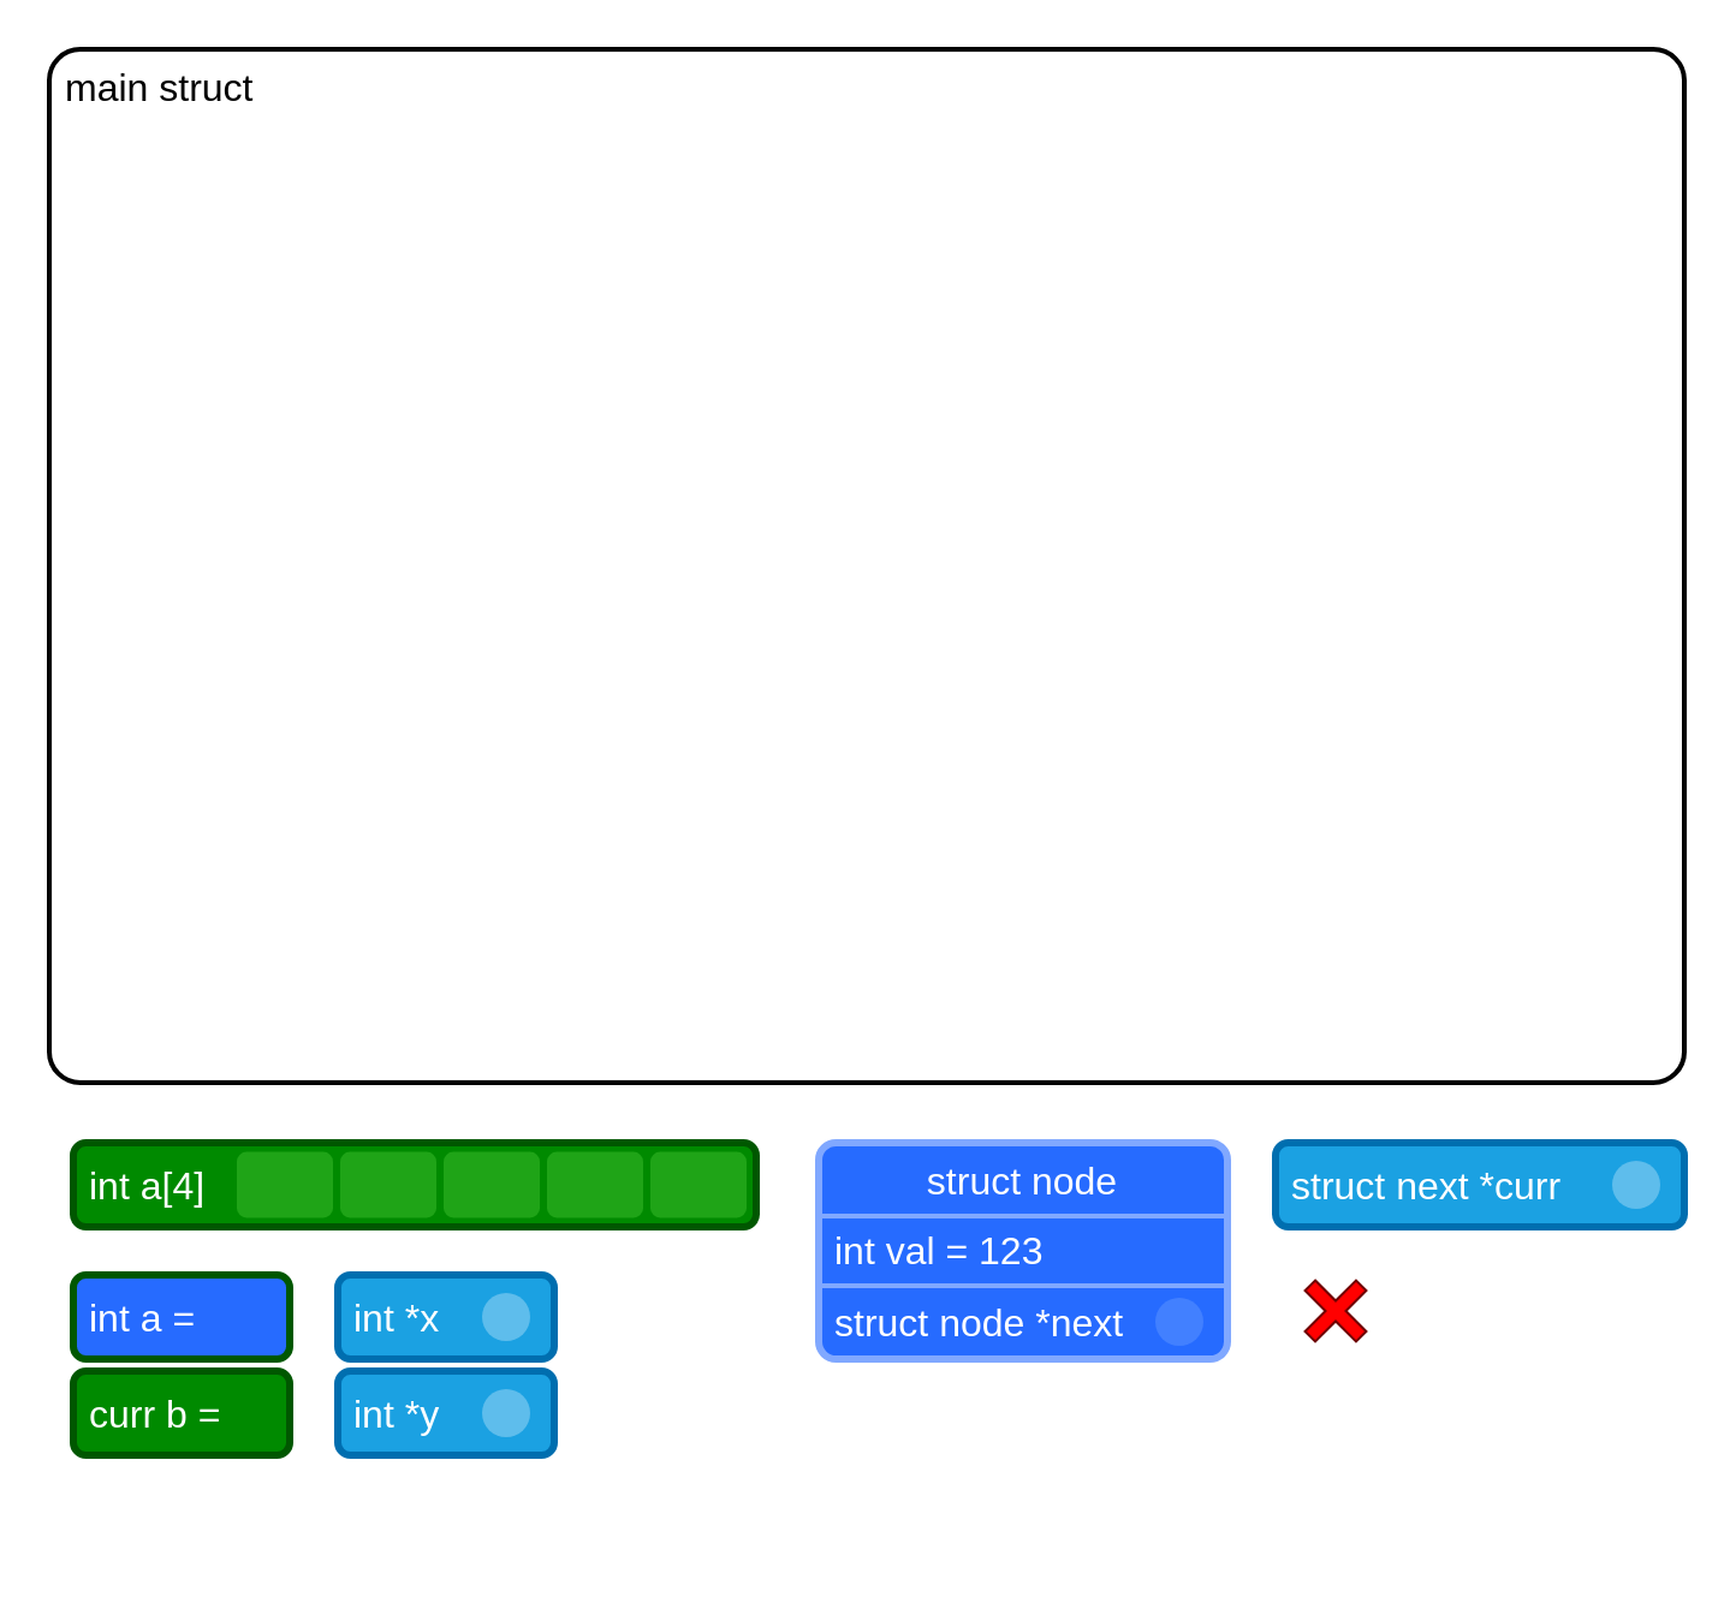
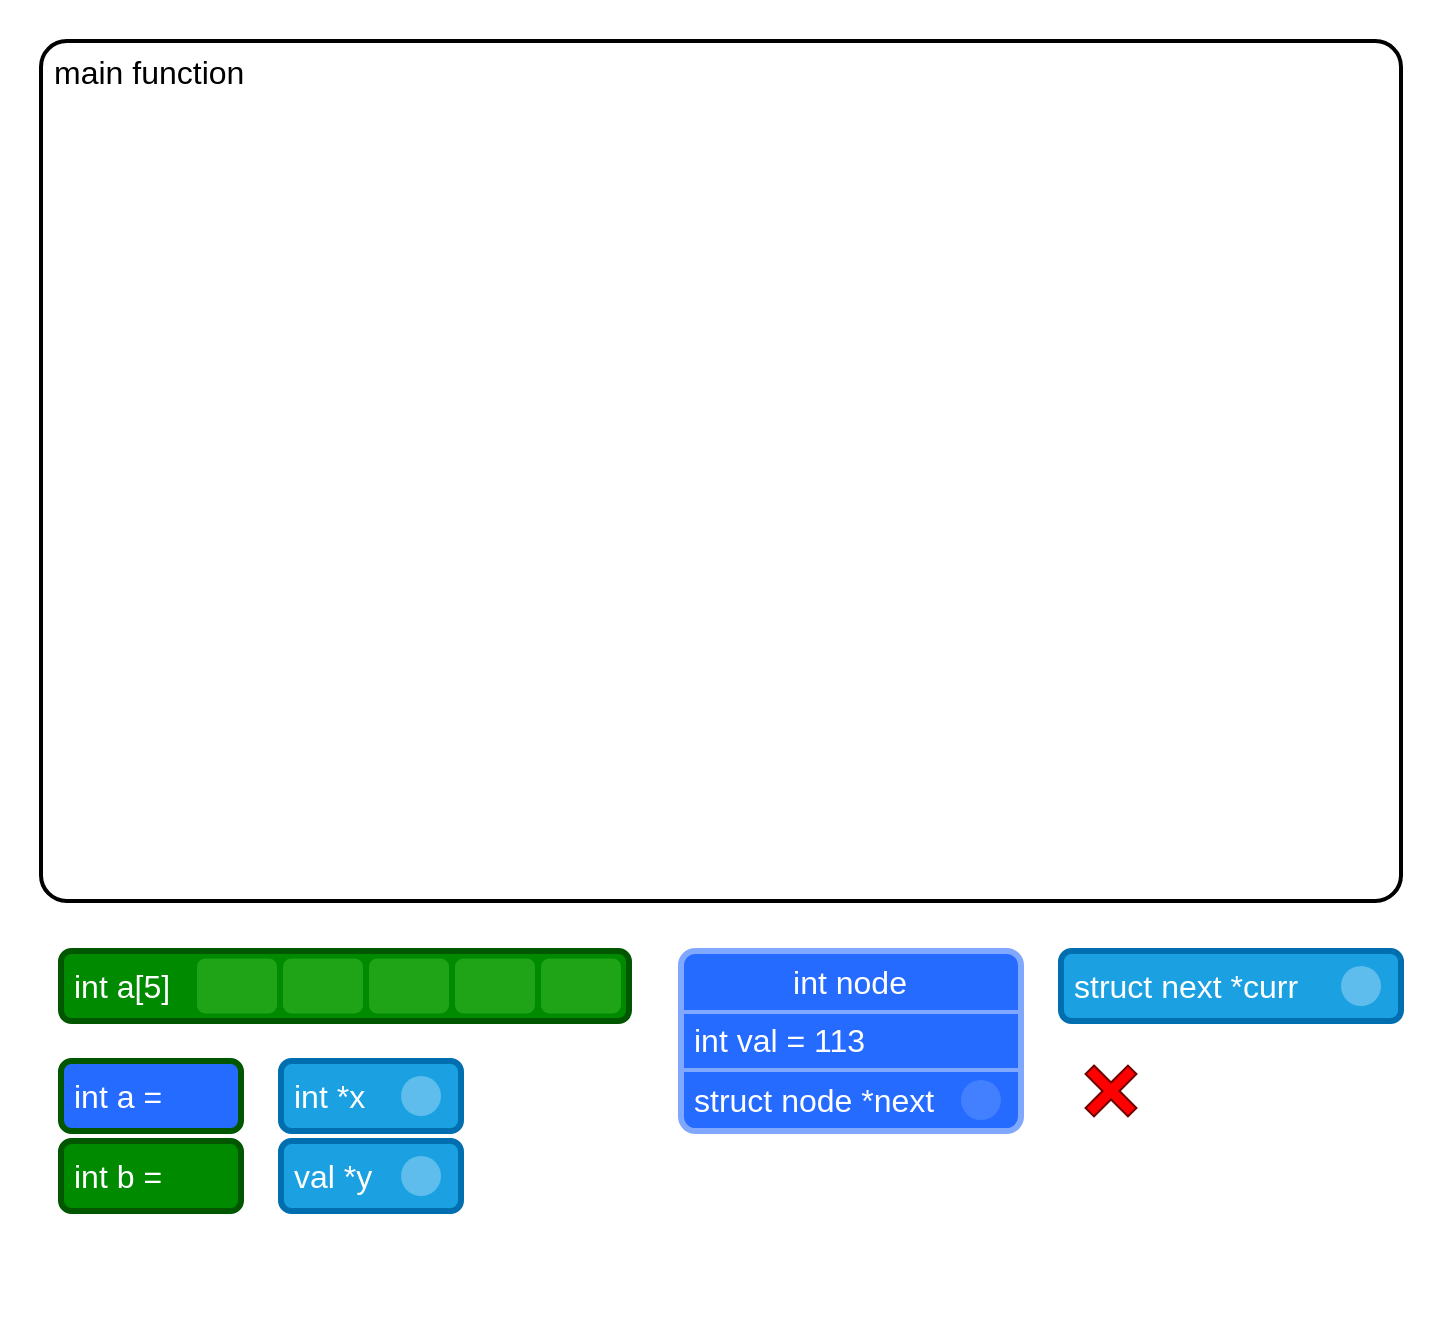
  <mxCell id="0" />
  <mxCell id="1" parent="0" />
- <mxCell id="2" value="main struct" style="rounded=1;whiteSpace=wrap;html=1;verticalAlign=top;align=left;spacingLeft=5;strokeWidth=2;fontSize=16;arcSize=3;" parent="1" vertex="1"><mxGeometry x="20" y="20" width="680" height="430" as="geometry" /></mxCell>
+ <mxCell id="2" value="main function" style="rounded=1;whiteSpace=wrap;html=1;verticalAlign=top;align=left;spacingLeft=5;strokeWidth=2;fontSize=16;arcSize=3;" parent="1" vertex="1"><mxGeometry x="20" y="20" width="680" height="430" as="geometry" /></mxCell>
  <mxCell id="3" value="" style="group" parent="1" vertex="1" connectable="0"><mxGeometry x="140" y="530" width="90" height="35" as="geometry" /></mxCell>
  <mxCell id="4" value="int *x" style="rounded=1;whiteSpace=wrap;html=1;strokeWidth=3;fillColor=#1ba1e2;fontColor=#ffffff;strokeColor=#006EAF;fontSize=16;align=left;spacingLeft=5;" parent="3" vertex="1"><mxGeometry width="90" height="35" as="geometry" /></mxCell>
  <mxCell id="5" value="" style="ellipse;whiteSpace=wrap;html=1;aspect=fixed;strokeColor=none;fillColor=#5ebdec;" parent="3" vertex="1"><mxGeometry x="60" y="7.5" width="20" height="20" as="geometry" /></mxCell>
  <mxCell id="6" value="" style="group" parent="1" vertex="1" connectable="0"><mxGeometry x="30" y="530" width="90" height="35" as="geometry" /></mxCell>
  <mxCell id="7" value="int a =" style="rounded=1;whiteSpace=wrap;html=1;strokeWidth=3;fillColor=#266bff;fontColor=#ffffff;strokeColor=#005700;fontSize=16;align=left;spacingLeft=5;" parent="6" vertex="1"><mxGeometry width="90" height="35" as="geometry" /></mxCell>
  <mxCell id="8" value="" style="group;fontColor=#ffffff;" parent="1" vertex="1" connectable="0"><mxGeometry x="340" y="475" width="170" height="95" as="geometry" /></mxCell>
- <mxCell id="9" value="struct node" style="rounded=1;whiteSpace=wrap;html=1;strokeWidth=3;fillColor=#266bff;fontColor=#FFFFFF;strokeColor=#80a8ff;fontSize=16;arcSize=8;verticalAlign=top;" parent="8" vertex="1"><mxGeometry width="170" height="90" as="geometry" /></mxCell>
+ <mxCell id="9" value="int node" style="rounded=1;whiteSpace=wrap;html=1;strokeWidth=3;fillColor=#266bff;fontColor=#FFFFFF;strokeColor=#80a8ff;fontSize=16;arcSize=8;verticalAlign=top;" parent="8" vertex="1"><mxGeometry width="170" height="90" as="geometry" /></mxCell>
  <mxCell id="10" value="" style="group;fontColor=#ffffff;" parent="8" vertex="1" connectable="0"><mxGeometry y="30.5" width="170" height="29" as="geometry" /></mxCell>
- <mxCell id="11" value="int val = 123" style="rounded=0;whiteSpace=wrap;html=1;fontFamily=Helvetica;fontSize=16;fontColor=#ffffff;fillColor=none;strokeWidth=2;strokeColor=#80a8ff;align=left;spacingLeft=5;" parent="10" vertex="1"><mxGeometry width="170" height="29" as="geometry" /></mxCell>
+ <mxCell id="11" value="int val = 113" style="rounded=0;whiteSpace=wrap;html=1;fontFamily=Helvetica;fontSize=16;fontColor=#ffffff;fillColor=none;strokeWidth=2;strokeColor=#80a8ff;align=left;spacingLeft=5;" parent="10" vertex="1"><mxGeometry width="170" height="29" as="geometry" /></mxCell>
  <mxCell id="12" value="&lt;font style=&quot;font-size: 16px;&quot;&gt;struct node *next&lt;br&gt;&lt;/font&gt;" style="text;html=1;strokeColor=none;fillColor=none;align=left;verticalAlign=middle;whiteSpace=wrap;rounded=0;fontSize=11;fontFamily=Helvetica;fontColor=#FFFFFF;spacingLeft=5;" parent="8" vertex="1"><mxGeometry y="59.5" width="160" height="30" as="geometry" /></mxCell>
  <mxCell id="13" value="" style="ellipse;whiteSpace=wrap;html=1;aspect=fixed;fontFamily=Helvetica;fontSize=11;fontColor=default;strokeColor=none;fillColor=#4280ff;" parent="8" vertex="1"><mxGeometry x="140" y="64.5" width="20" height="20" as="geometry" /></mxCell>
  <mxCell id="14" value="" style="group" parent="1" vertex="1" connectable="0"><mxGeometry x="530" y="475" width="170" height="35" as="geometry" /></mxCell>
  <mxCell id="15" value="struct next *curr" style="rounded=1;whiteSpace=wrap;html=1;strokeWidth=3;fillColor=#1ba1e2;fontColor=#ffffff;strokeColor=#006EAF;fontSize=16;align=left;spacingLeft=5;" parent="14" vertex="1"><mxGeometry width="170" height="35" as="geometry" /></mxCell>
  <mxCell id="16" value="" style="ellipse;whiteSpace=wrap;html=1;aspect=fixed;strokeColor=none;fillColor=#5ebdec;" parent="14" vertex="1"><mxGeometry x="140" y="7.5" width="20" height="20" as="geometry" /></mxCell>
  <mxCell id="17" value="" style="group" parent="1" vertex="1" connectable="0"><mxGeometry x="30" y="475" width="290" height="35" as="geometry" /></mxCell>
- <mxCell id="18" value="int a[4]" style="rounded=1;whiteSpace=wrap;html=1;strokeWidth=3;fillColor=#008a00;fontColor=#ffffff;strokeColor=#005700;fontSize=16;align=left;spacingLeft=5;" parent="17" vertex="1"><mxGeometry width="284" height="35" as="geometry" /></mxCell>
+ <mxCell id="18" value="int a[5]" style="rounded=1;whiteSpace=wrap;html=1;strokeWidth=3;fillColor=#008a00;fontColor=#ffffff;strokeColor=#005700;fontSize=16;align=left;spacingLeft=5;" parent="17" vertex="1"><mxGeometry width="284" height="35" as="geometry" /></mxCell>
  <mxCell id="19" value="" style="rounded=1;whiteSpace=wrap;html=1;fillColor=#1fa417;strokeColor=none;fontSize=16;fontColor=#FFFFFF;" parent="17" vertex="1"><mxGeometry x="68" y="3.75" width="40" height="27.5" as="geometry" /></mxCell>
  <mxCell id="20" value="" style="rounded=1;whiteSpace=wrap;html=1;fillColor=#1fa417;strokeColor=none;fontSize=16;fontColor=#FFFFFF;" parent="17" vertex="1"><mxGeometry x="111" y="3.75" width="40" height="27.5" as="geometry" /></mxCell>
  <mxCell id="21" value="" style="rounded=1;whiteSpace=wrap;html=1;fillColor=#1fa417;strokeColor=none;fontSize=16;fontColor=#FFFFFF;" parent="17" vertex="1"><mxGeometry x="154" y="3.75" width="40" height="27.5" as="geometry" /></mxCell>
  <mxCell id="22" value="" style="rounded=1;whiteSpace=wrap;html=1;fillColor=#1fa417;strokeColor=none;fontSize=16;fontColor=#FFFFFF;" parent="17" vertex="1"><mxGeometry x="197" y="3.75" width="40" height="27.5" as="geometry" /></mxCell>
  <mxCell id="23" value="" style="rounded=1;whiteSpace=wrap;html=1;fillColor=#1fa417;strokeColor=none;fontSize=16;fontColor=#FFFFFF;" parent="17" vertex="1"><mxGeometry x="240" y="3.75" width="40" height="27.5" as="geometry" /></mxCell>
  <mxCell id="24" value="" style="shape=cross;whiteSpace=wrap;html=1;rotation=45;fillColor=#ff0000;fontColor=#ffffff;strokeColor=#6F0000;" parent="1" vertex="1"><mxGeometry x="540" y="530" width="30" height="30" as="geometry" /></mxCell>
  <mxCell id="25" value="" style="group" vertex="1" connectable="0" parent="1"><mxGeometry x="30" y="570" width="90" height="35" as="geometry" /></mxCell>
- <mxCell id="26" value="curr b = " style="rounded=1;whiteSpace=wrap;html=1;strokeWidth=3;fillColor=#008a00;fontColor=#ffffff;strokeColor=#005700;fontSize=16;align=left;spacingLeft=5;" vertex="1" parent="25"><mxGeometry width="90" height="35" as="geometry" /></mxCell>
+ <mxCell id="26" value="int b = " style="rounded=1;whiteSpace=wrap;html=1;strokeWidth=3;fillColor=#008a00;fontColor=#ffffff;strokeColor=#005700;fontSize=16;align=left;spacingLeft=5;" vertex="1" parent="25"><mxGeometry width="90" height="35" as="geometry" /></mxCell>
  <mxCell id="27" value="" style="group" vertex="1" connectable="0" parent="1"><mxGeometry x="30" y="610" width="90" height="35" as="geometry" /></mxCell>
  <mxCell id="28" value="" style="group" vertex="1" connectable="0" parent="1"><mxGeometry x="140" y="570" width="90" height="35" as="geometry" /></mxCell>
- <mxCell id="29" value="int *y" style="rounded=1;whiteSpace=wrap;html=1;strokeWidth=3;fillColor=#1ba1e2;fontColor=#ffffff;strokeColor=#006EAF;fontSize=16;align=left;spacingLeft=5;" vertex="1" parent="28"><mxGeometry width="90" height="35" as="geometry" /></mxCell>
+ <mxCell id="29" value="val *y" style="rounded=1;whiteSpace=wrap;html=1;strokeWidth=3;fillColor=#1ba1e2;fontColor=#ffffff;strokeColor=#006EAF;fontSize=16;align=left;spacingLeft=5;" vertex="1" parent="28"><mxGeometry width="90" height="35" as="geometry" /></mxCell>
  <mxCell id="30" value="" style="ellipse;whiteSpace=wrap;html=1;aspect=fixed;strokeColor=none;fillColor=#5ebdec;" vertex="1" parent="28"><mxGeometry x="60" y="7.5" width="20" height="20" as="geometry" /></mxCell>
